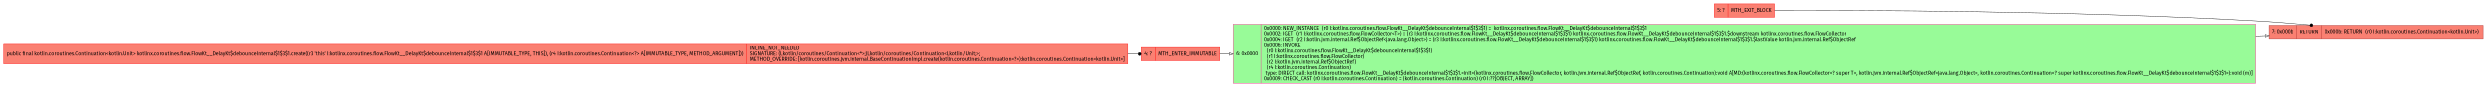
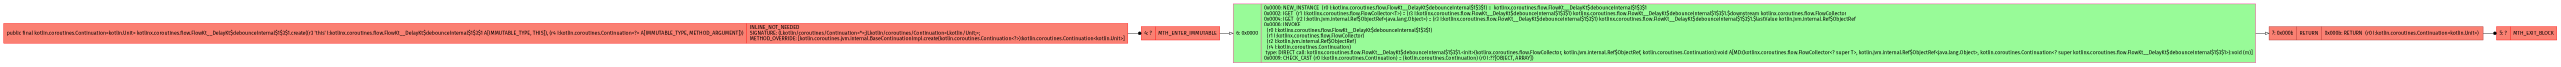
  digraph {
    fontname="Fira Sans"
    rankdir=LR
    node [color=red fillcolor=salmon fontname="Fira Sans" shape=record style=filled]
    edge [arrowhead=onormal fontname="Fira Sans"]
    n1 [label="{4\:\ ?|MTH_ENTER_IMMUTABLE\l}"]
    n2 [color=deeppink fillcolor=palegreen label="{6\:\ 0x0000|0x0000: NEW_INSTANCE  (r0 I:kotlinx.coroutines.flow.FlowKt__DelayKt$debounceInternal$1$3$1) =  kotlinx.coroutines.flow.FlowKt__DelayKt$debounceInternal$1$3$1 \l0x0002: IGET  (r1 I:kotlinx.coroutines.flow.FlowCollector\<T\>) = (r3 I:kotlinx.coroutines.flow.FlowKt__DelayKt$debounceInternal$1$3$1) kotlinx.coroutines.flow.FlowKt__DelayKt$debounceInternal$1$3$1.$downstream kotlinx.coroutines.flow.FlowCollector \l0x0004: IGET  (r2 I:kotlin.jvm.internal.Ref$ObjectRef\<java.lang.Object\>) = (r3 I:kotlinx.coroutines.flow.FlowKt__DelayKt$debounceInternal$1$3$1) kotlinx.coroutines.flow.FlowKt__DelayKt$debounceInternal$1$3$1.$lastValue kotlin.jvm.internal.Ref$ObjectRef \l0x0006: INVOKE  \l  (r0 I:kotlinx.coroutines.flow.FlowKt__DelayKt$debounceInternal$1$3$1)\l  (r1 I:kotlinx.coroutines.flow.FlowCollector)\l  (r2 I:kotlin.jvm.internal.Ref$ObjectRef)\l  (r4 I:kotlin.coroutines.Continuation)\l type: DIRECT call: kotlinx.coroutines.flow.FlowKt__DelayKt$debounceInternal$1$3$1.\<init\>(kotlinx.coroutines.flow.FlowCollector, kotlin.jvm.internal.Ref$ObjectRef, kotlin.coroutines.Continuation):void A[MD:(kotlinx.coroutines.flow.FlowCollector\<? super T\>, kotlin.jvm.internal.Ref$ObjectRef\<java.lang.Object\>, kotlin.coroutines.Continuation\<? super kotlinx.coroutines.flow.FlowKt__DelayKt$debounceInternal$1$3$1\>):void (m)]\l0x0009: CHECK_CAST (r0 I:kotlin.coroutines.Continuation) = (kotlin.coroutines.Continuation) (r0 I:??[OBJECT, ARRAY]) \l}"]
    n3 [color=brown label="{7\:\ 0x000b|RETURN\l|0x000b: RETURN  (r0 I:kotlin.coroutines.Continuation\<kotlin.Unit\>) \l}"]
    n4 [label="{5\:\ ?|MTH_EXIT_BLOCK\l}"]
    n5 [label="{public final kotlin.coroutines.Continuation\<kotlin.Unit\> kotlinx.coroutines.flow.FlowKt__DelayKt$debounceInternal$1$3$1.create((r3 'this' I:kotlinx.coroutines.flow.FlowKt__DelayKt$debounceInternal$1$3$1 A[IMMUTABLE_TYPE, THIS]), (r4 I:kotlin.coroutines.Continuation\<?\> A[IMMUTABLE_TYPE, METHOD_ARGUMENT]))  | INLINE_NOT_NEEDED\lSIGNATURE: (Lkotlin\/coroutines\/Continuation\<*\>;)Lkotlin\/coroutines\/Continuation\<Lkotlin\/Unit;\>;\lMETHOD_OVERRIDE: [kotlin.coroutines.jvm.internal.BaseContinuationImpl.create(kotlin.coroutines.Continuation\<?\>):kotlin.coroutines.Continuation\<kotlin.Unit\>]\l}"]
    n1 -> n2
    n2 -> n3
-   n4 -> n3 [arrowhead=dot]
+   n3 -> n4 [arrowhead=dot]
    n5 -> n1 [arrowhead=dot]
  }
